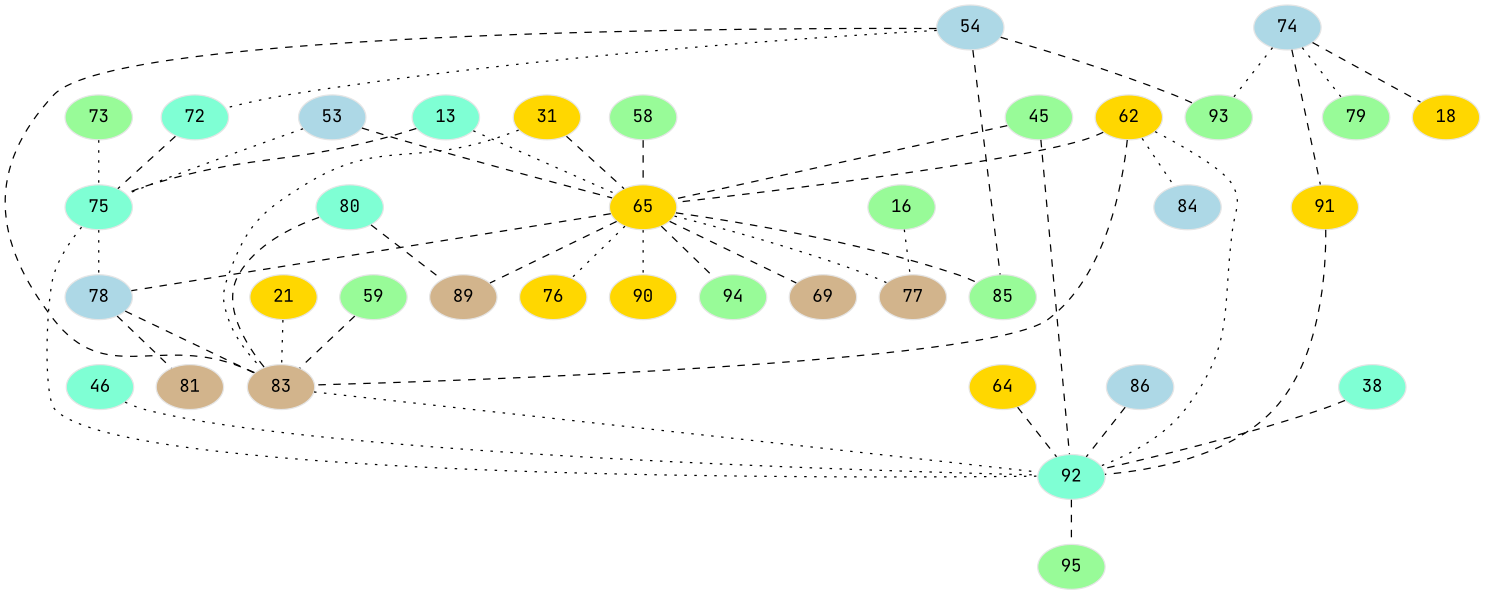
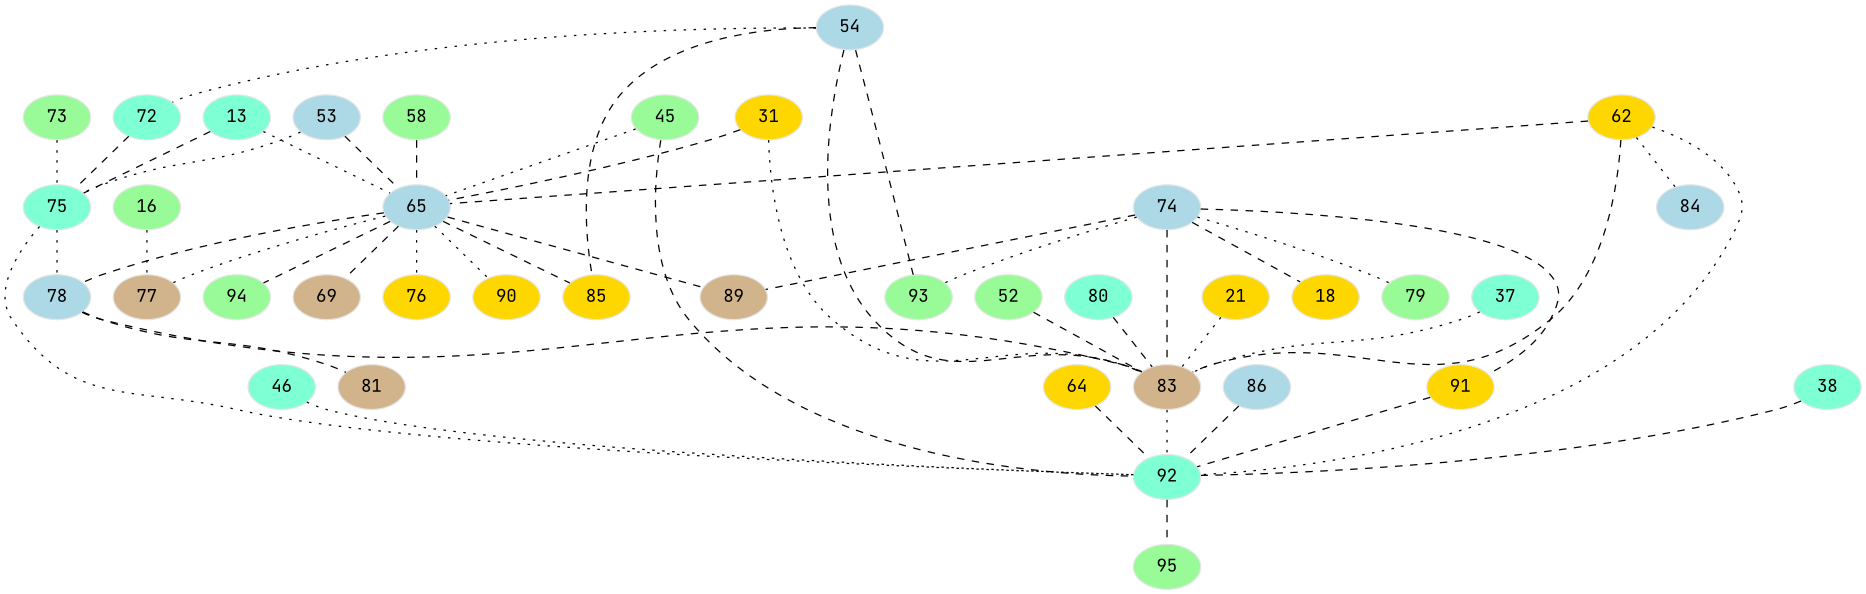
  graph {
    fontname="JetBrains Mono"
    node [color=gray90 fillcolor=gold fontname="JetBrains Mono" style=filled]
    edge [fontname="JetBrains Mono" style=dashed]
-   65 [super="+40+56+42"]
-   85 [fillcolor=palegreen super="+68"]
+   65 [fillcolor=lightblue super="+40+56+42"]
+   85 [super="+68"]
    69 [fillcolor=tan]
    76 [super="+43"]
    77 [fillcolor=tan super="+44"]
    78 [fillcolor=lightblue super="+60+67"]
    90
    94 [fillcolor=palegreen]
    89 [fillcolor=tan super="+61+87"]
    13 [fillcolor=aquamarine]
    75 [fillcolor=aquamarine super="+52+70"]
    92 [fillcolor=aquamarine super="+26+33"]
    83 [fillcolor=tan super="+51+18"]
    21
    31
+   37 [fillcolor=aquamarine super="+19"]
    95 [fillcolor=palegreen]
    38 [fillcolor=aquamarine]
    45 [fillcolor=palegreen]
    46 [fillcolor=aquamarine]
    53 [fillcolor=lightblue super="+36"]
    54 [fillcolor=lightblue]
    72 [fillcolor=aquamarine]
    93 [fillcolor=palegreen super="+47"]
    58 [fillcolor=palegreen]
-   59 [fillcolor=palegreen]
+   59 [fillcolor=palegreen label=52]
    62 [super="+23+22"]
    84 [fillcolor=lightblue super="+4"]
    64
    74 [fillcolor=lightblue super="+15+29+7"]
    79 [fillcolor=palegreen]
    n32 [label=18 super="+82"]
    91 [super="+57+71"]
    81 [fillcolor=tan super="+32+50+55"]
    n35 [fillcolor=palegreen label=16]
    73 [fillcolor=palegreen]
    80 [fillcolor=aquamarine]
    86 [fillcolor=lightblue super="+63"]
    65 -- 85
    65 -- 69
    65 -- 76 [style=dotted]
    65 -- 77 [style=dotted weight=3]
    65 -- 78 [weight=2]
    65 -- 90 [style=dotted]
    65 -- 94
    65 -- 89 [weight=3]
    78 -- 83 [weight=2]
    78 -- 81
    13 -- 65 [style=dotted]
    13 -- 75
    75 -- 78 [style=dotted]
    75 -- 92 [style=dotted weight=2]
    92 -- 95
    83 -- 92 [style=dotted]
    21 -- 83 [style=dotted]
    31 -- 65
    31 -- 83 [style=dotted]
+   37 -- 83 [style=dotted]
    38 -- 92
-   45 -- 65
+   45 -- 65 [style=dotted]
    45 -- 92
    46 -- 92 [style=dotted]
    53 -- 65
    53 -- 75 [style=dotted]
    54 -- 85
    54 -- 83
    54 -- 72 [style=dotted]
    54 -- 93 [weight=2]
    72 -- 75
    58 -- 65
    59 -- 83
    62 -- 65 [weight=2]
    62 -- 92 [style=dotted weight=2]
    62 -- 83 [weight=2]
    62 -- 84 [style=dotted]
    64 -- 92
-   80 -- 89
+   74 -- 89
+   74 -- 83 [weight=3]
    74 -- 93 [style=dotted weight=2]
    74 -- 79 [style=dotted]
    74 -- n32
    74 -- 91
    91 -- 92
    n35 -- 77 [style=dotted]
    73 -- 75 [style=dotted]
    80 -- 83
    86 -- 92
  }
